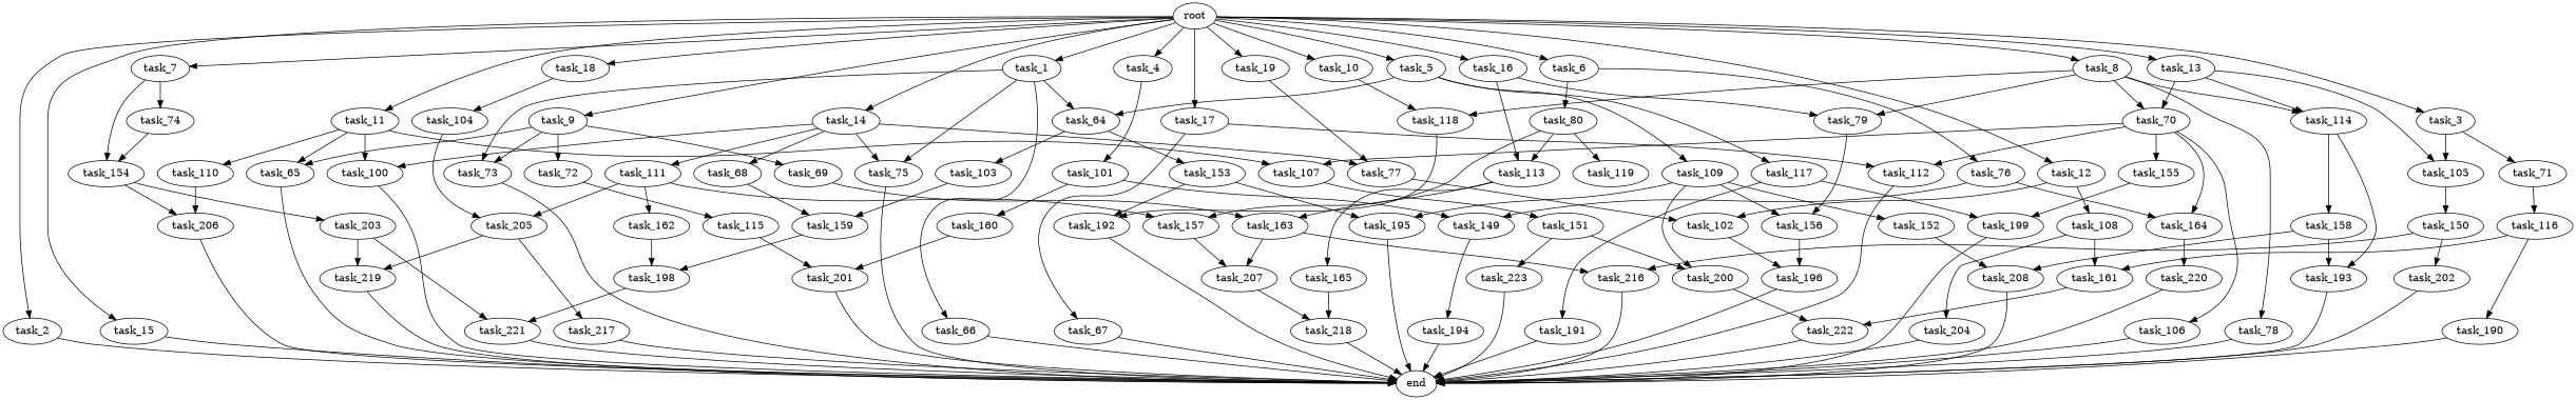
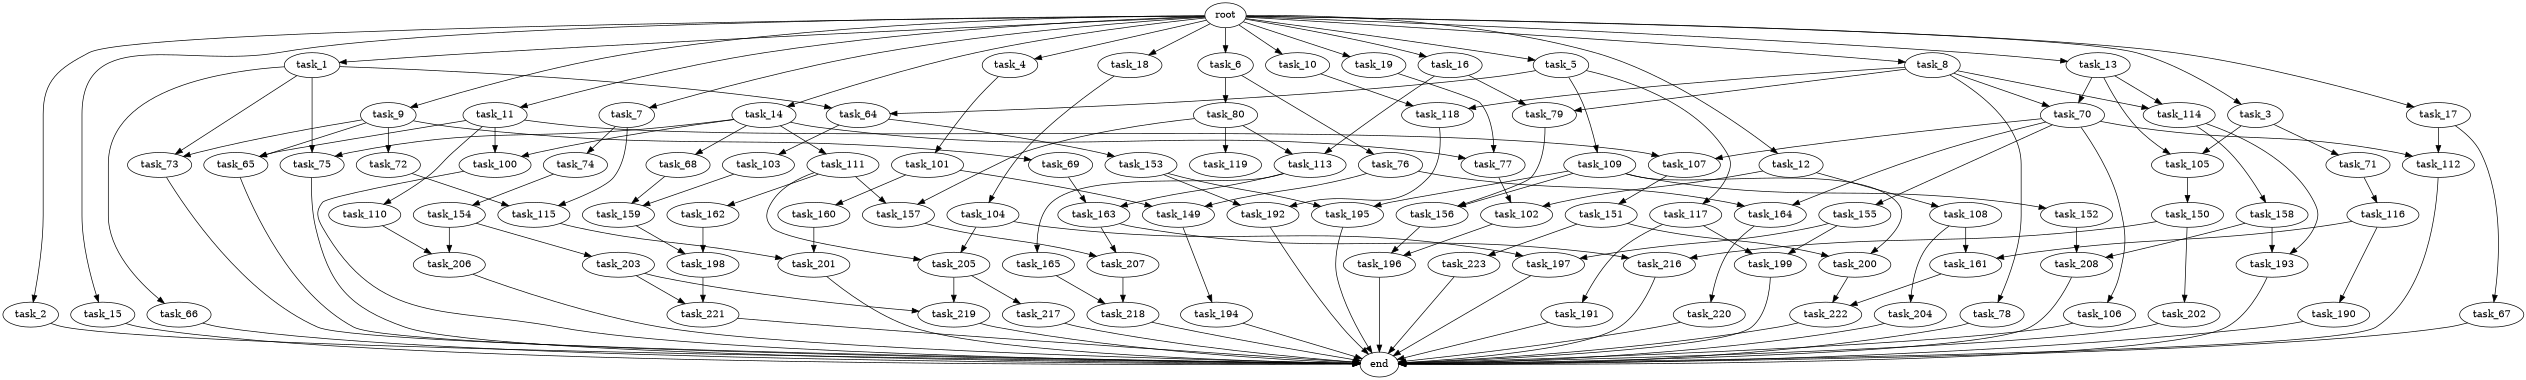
  digraph {
    root
    task_1
    task_2
    task_3
    task_4
    task_5
    task_6
    task_7
    task_8
    task_9
    task_10
    task_11
    task_12
    task_13
    task_14
    task_15
    task_16
    task_17
    task_18
    task_19
    task_64
    task_66
    task_73
    task_75
    end
    task_71
    task_105
    task_101
    task_109
    task_117
    task_76
    task_80
    task_74
    task_115
    task_70
    task_78
    task_79
    task_114
    task_118
    task_65
    task_69
    task_72
    task_100
    task_107
    task_110
    task_102
    task_108
    task_68
    task_77
    task_111
    task_113
    task_67
    task_112
    task_104
    task_103
    task_153
    task_116
    task_150
    task_149
    task_160
    task_156
    task_152
    task_195
    task_200
    task_191
    task_199
    task_164
    task_119
    task_157
    task_154
    task_201
    task_106
    task_155
    task_158
    task_193
    task_192
    task_163
    task_151
    task_206
    task_196
    task_161
    task_204
    task_159
    task_205
    task_162
    task_165
+   task_197
    task_198
    task_216
    task_207
    task_220
    task_190
    task_203
    task_194
    task_219
    task_217
    task_202
    task_223
    task_222
    task_208
    task_218
    task_221
    root -> task_1
    root -> task_2
    root -> task_3
    root -> task_4
    root -> task_5
    root -> task_6
    root -> task_7
    root -> task_8
    root -> task_9
    root -> task_10
    root -> task_11
    root -> task_12
    root -> task_13
    root -> task_14
    root -> task_15
    root -> task_16
    root -> task_17
    root -> task_18
    root -> task_19
    task_1 -> task_64
    task_1 -> task_66
    task_1 -> task_73
    task_1 -> task_75
    task_2 -> end
    task_3 -> task_71
    task_3 -> task_105
    task_4 -> task_101
    task_5 -> task_64
    task_5 -> task_109
    task_5 -> task_117
    task_6 -> task_76
    task_6 -> task_80
    task_7 -> task_74
-   task_7 -> task_154
+   task_7 -> task_115
    task_8 -> task_70
    task_8 -> task_78
    task_8 -> task_79
    task_8 -> task_114
    task_8 -> task_118
    task_9 -> task_73
    task_9 -> task_65
    task_9 -> task_69
    task_9 -> task_72
    task_10 -> task_118
    task_11 -> task_65
    task_11 -> task_100
    task_11 -> task_107
    task_11 -> task_110
    task_12 -> task_102
    task_12 -> task_108
    task_13 -> task_105
    task_13 -> task_70
    task_13 -> task_114
    task_14 -> task_75
    task_14 -> task_100
    task_14 -> task_68
    task_14 -> task_77
    task_14 -> task_111
    task_15 -> end
    task_16 -> task_79
    task_16 -> task_113
    task_17 -> task_67
    task_17 -> task_112
    task_18 -> task_104
    task_19 -> task_77
    task_64 -> task_103
    task_64 -> task_153
    task_66 -> end
    task_73 -> end
    task_75 -> end
    task_71 -> task_116
    task_105 -> task_150
    task_101 -> task_149
    task_101 -> task_160
    task_109 -> task_156
    task_109 -> task_152
    task_109 -> task_195
    task_109 -> task_200
    task_117 -> task_191
    task_117 -> task_199
    task_76 -> task_149
    task_76 -> task_164
    task_80 -> task_113
    task_80 -> task_119
    task_80 -> task_157
    task_74 -> task_154
    task_115 -> task_201
    task_70 -> task_107
    task_70 -> task_112
    task_70 -> task_164
    task_70 -> task_106
    task_70 -> task_155
    task_78 -> end
    task_79 -> task_156
    task_114 -> task_158
    task_114 -> task_193
    task_118 -> task_192
    task_65 -> end
    task_69 -> task_163
    task_72 -> task_115
    task_100 -> end
    task_107 -> task_151
    task_110 -> task_206
    task_102 -> task_196
    task_108 -> task_161
    task_108 -> task_204
    task_68 -> task_159
    task_77 -> task_102
    task_111 -> task_157
    task_111 -> task_205
    task_111 -> task_162
    task_113 -> task_163
    task_113 -> task_165
    task_67 -> end
    task_112 -> end
    task_104 -> task_205
+   task_104 -> task_197
    task_103 -> task_159
    task_153 -> task_195
    task_153 -> task_192
    task_116 -> task_161
    task_116 -> task_190
    task_150 -> task_216
    task_150 -> task_202
    task_149 -> task_194
    task_160 -> task_201
    task_156 -> task_196
    task_152 -> task_208
    task_195 -> end
    task_200 -> task_222
    task_191 -> end
    task_199 -> end
    task_164 -> task_220
    task_157 -> task_207
    task_154 -> task_206
    task_154 -> task_203
    task_201 -> end
    task_106 -> end
    task_155 -> task_199
+   task_155 -> task_197
    task_158 -> task_193
    task_158 -> task_208
    task_193 -> end
    task_192 -> end
    task_163 -> task_216
    task_163 -> task_207
    task_151 -> task_200
    task_151 -> task_223
    task_206 -> end
    task_196 -> end
    task_161 -> task_222
    task_204 -> end
    task_159 -> task_198
    task_205 -> task_219
    task_205 -> task_217
    task_162 -> task_198
    task_165 -> task_218
+   task_197 -> end
    task_198 -> task_221
    task_216 -> end
    task_207 -> task_218
    task_220 -> end
    task_190 -> end
    task_203 -> task_219
    task_203 -> task_221
    task_194 -> end
    task_219 -> end
    task_217 -> end
    task_202 -> end
    task_223 -> end
    task_222 -> end
    task_208 -> end
    task_218 -> end
    task_221 -> end
  }
